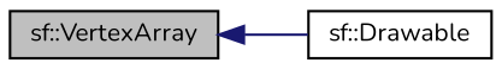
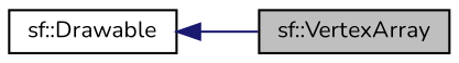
  digraph {
    rankdir=LR
    fontname=Nunito
    node [color=black fontname=Nunito fontsize=10 shape=record style=filled]
    n1 [fillcolor=grey75 fontcolor=black height=0.2 label="sf::VertexArray" width=0.4]
    n2 [fillcolor=white height=0.2 label="sf::Drawable" width=0.4]
-   n1 -> n2 [color=midnightblue dir=back fontname=Nunito fontsize=10 labelfontname=Helvetica labelfontsize=10 style=solid]
+   n2 -> n1 [color=midnightblue dir=back fontname=Nunito fontsize=10 labelfontname=Helvetica labelfontsize=10 style=solid]
  }
